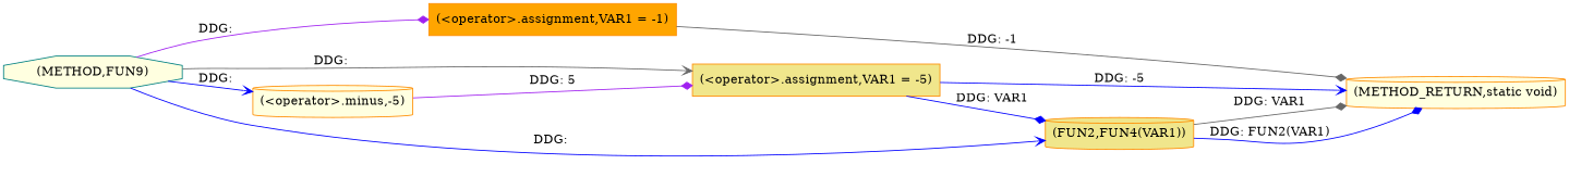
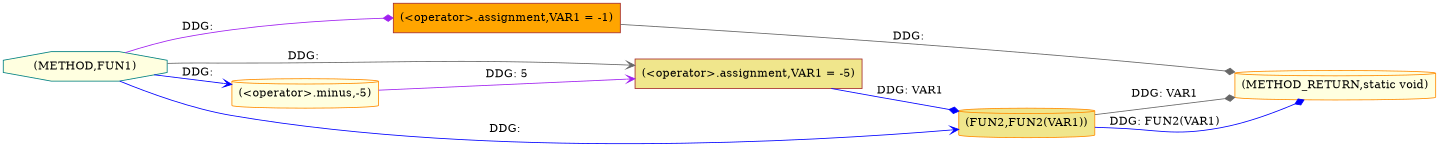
  digraph {
    rankdir=LR
    node [color=darkorange fillcolor=lightyellow shape=cylinder style=filled]
    edge [arrowhead=diamond color=blue]
-   n1 [color=teal label="(METHOD,FUN9)" shape=octagon]
-   n2 [fillcolor=orange label="(<operator>.assignment,VAR1 = -1)" shape=box]
-   n3 [fillcolor=khaki label="(<operator>.assignment,VAR1 = -5)" shape=box]
+   n1 [color=teal label="(METHOD,FUN1)" shape=octagon]
+   n2 [color=brown fillcolor=orange label="(<operator>.assignment,VAR1 = -1)" shape=box]
+   n3 [color=brown fillcolor=khaki label="(<operator>.assignment,VAR1 = -5)" shape=box]
    n4 [label="(<operator>.minus,-5)"]
-   n5 [fillcolor=khaki label="(FUN2,FUN4(VAR1))"]
+   n5 [fillcolor=khaki label="(FUN2,FUN2(VAR1))"]
    n6 [label="(METHOD_RETURN,static void)"]
    n1 -> n2 [color=purple label="DDG: "]
    n1 -> n3 [arrowhead=vee color=gray40 label="DDG: "]
    n1 -> n4 [arrowhead=vee label="DDG: "]
    n1 -> n5 [arrowhead=vee label="DDG: "]
-   n2 -> n6 [color=gray40 label="DDG: -1"]
+   n2 -> n6 [color=gray40 label="DDG: "]
    n3 -> n5 [label="DDG: VAR1"]
-   n3 -> n6 [arrowhead=vee label="DDG: -5"]
-   n4 -> n3 [color=purple label="DDG: 5"]
+   n4 -> n3 [arrowhead=vee color=purple label="DDG: 5"]
    n5 -> n6 [label="DDG: FUN2(VAR1)"]
    n5 -> n6 [color=gray40 label="DDG: VAR1"]
  }
